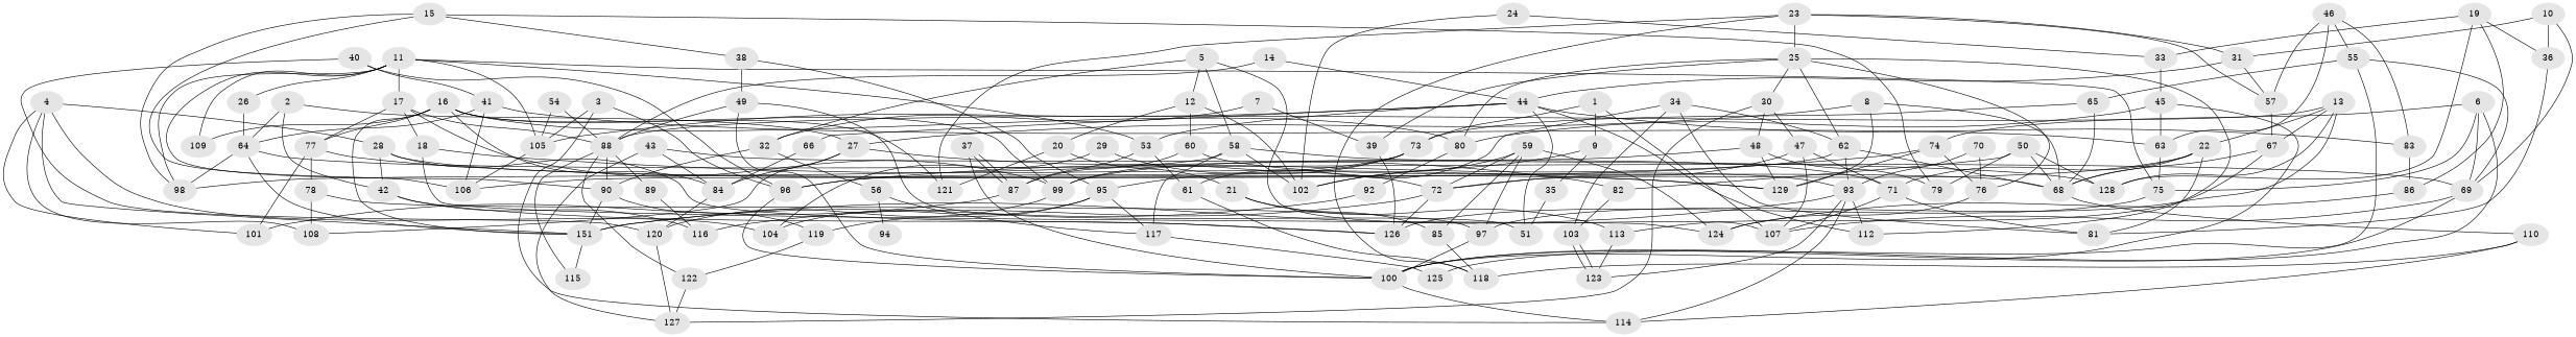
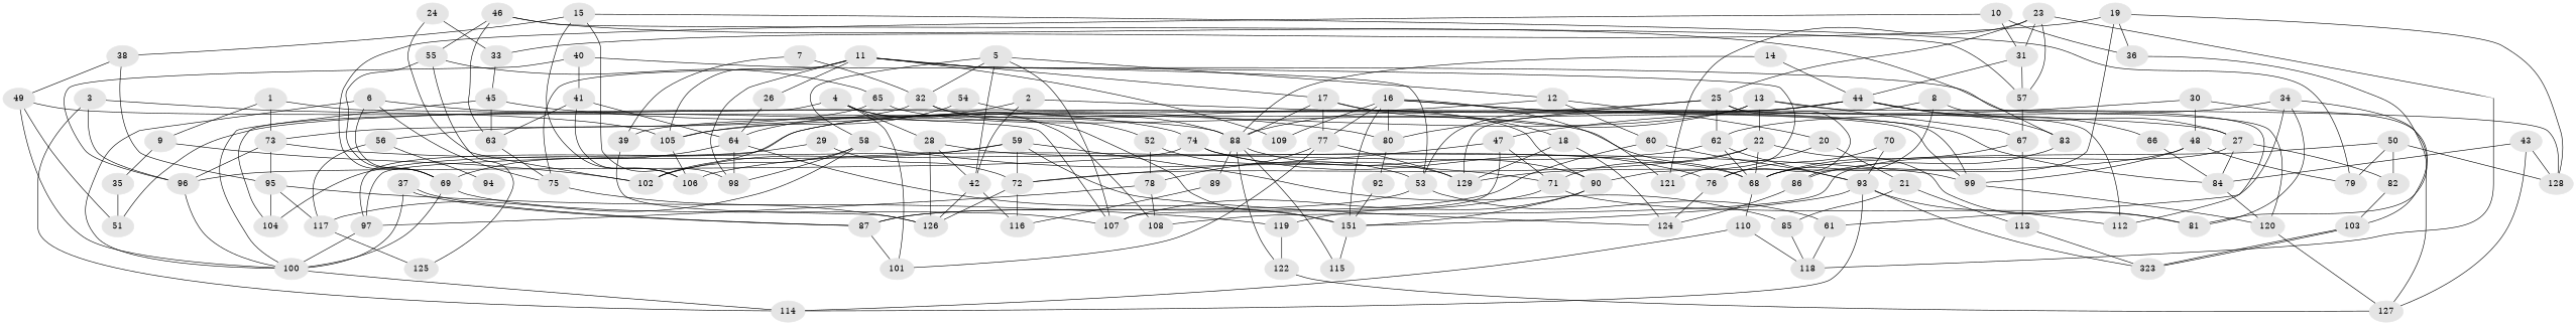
  graph {
    node [color=gray90 style=filled]
    1
    9
    73
    107
    35
    102
    96
    99
    95
    2
    27
    42
    64
    108
    84
    82
    126
    116
    n19 [label=151]
    69
    98
    3
    105
    114
    100
    106
    4
    28
    101
    104
    68
    115
    5
    12
    32
    58
    20
    60
    90
+   52
    56
    71
    117
    6
    74
    75
    129
    76
    7
    39
    8
    110
    51
    10
    31
    36
    44
    57
    81
    11
    17
    26
    53
    109
    88
    77
    18
    61
    87
    119
    121
    21
    93
    13
    22
    67
    97
    128
    72
    113
    89
    122
    14
    112
    66
    83
    15
    38
    79
    49
    16
    80
    78
    92
    120
    124
    19
    33
    86
    45
    85
    118
-   123
+   123 [label=323]
    23
    25
    30
    62
    24
    47
    48
    127
    103
    29
    94
    63
    34
    37
    40
    41
    43
    46
    55
    65
    125
    50
    54
    59
    70
    1 -- 9
    1 -- 73
    1 -- 107
    9 -- 35
    9 -- 102
    73 -- 96
    73 -- 99
    73 -- 95
    35 -- 51
    96 -- 100
    99 -- 120
    95 -- 104
    95 -- 117
    95 -- 119
    2 -- 27
    2 -- 42
    2 -- 64
    27 -- 108
    27 -- 84
    27 -- 82
    42 -- 126
    42 -- 116
    64 -- n19
    64 -- 69
    64 -- 98
    84 -- 120
    82 -- 103
    n19 -- 115
    69 -- 107
    69 -- 100
    3 -- 96
    3 -- 105
    3 -- 114
    105 -- 106
    100 -- 114
    4 -- 108
    4 -- n19
    4 -- 28
    4 -- 101
    4 -- 104
    28 -- 42
    28 -- 126
    28 -- 68
    68 -- 110
    5 -- 107
+   5 -- 42
    5 -- 12
    5 -- 32
    5 -- 58
    12 -- 102
    12 -- 20
    12 -- 60
    32 -- 90
+   32 -- 52
    32 -- 56
    58 -- 102
    58 -- 98
    58 -- 71
    58 -- 117
    20 -- 121
    20 -- 21
    60 -- 87
    60 -- 93
    90 -- n19
    90 -- 119
+   52 -- 53
+   52 -- 78
    56 -- 117
    56 -- 94
    71 -- 107
    71 -- 81
    117 -- 125
    6 -- 69
    6 -- 100
    6 -- 74
    6 -- 75
    74 -- 96
    74 -- 129
    74 -- 76
    75 -- 126
    76 -- 124
    7 -- 32
    7 -- 39
    39 -- 126
    8 -- 27
    8 -- 68
    8 -- 129
    110 -- 114
    110 -- 118
    10 -- 69
    10 -- 31
    10 -- 36
    31 -- 44
    31 -- 57
    36 -- 81
    44 -- 105
    44 -- 51
    44 -- 53
    44 -- 112
    44 -- 66
    44 -- 83
    57 -- 67
    11 -- 98
    11 -- 105
    11 -- 90
    11 -- 75
    11 -- 17
    11 -- 26
    11 -- 53
    11 -- 109
    17 -- 99
    17 -- 88
    17 -- 77
    17 -- 18
    26 -- 64
    53 -- 61
    53 -- 87
    88 -- 115
    88 -- 90
    88 -- 89
    88 -- 122
    77 -- 101
    77 -- 129
    77 -- 78
    18 -- 129
    18 -- 124
    61 -- 118
    87 -- 101
    119 -- 122
    21 -- 113
    21 -- 85
    93 -- n19
    93 -- 114
    93 -- 112
    93 -- 123
    13 -- 88
    13 -- 22
    13 -- 67
    13 -- 97
    13 -- 128
    22 -- 68
    22 -- 71
    22 -- 81
    22 -- 72
    67 -- 68
    67 -- 113
    97 -- 100
    72 -- 126
    72 -- 116
    113 -- 123
    89 -- 116
    122 -- 127
    14 -- 44
    14 -- 88
    66 -- 84
    83 -- 86
    15 -- 98
    15 -- 106
    15 -- 38
    15 -- 79
    38 -- 95
    38 -- 49
    49 -- 100
    49 -- 51
    49 -- 88
    16 -- 99
    16 -- 84
    16 -- n19
    16 -- 109
    16 -- 77
    16 -- 121
    16 -- 80
    80 -- 92
    78 -- 108
    78 -- 97
    92 -- n19
    120 -- 127
    19 -- 36
    19 -- 128
    19 -- 33
    19 -- 86
    33 -- 45
    86 -- 124
    45 -- 100
    45 -- 80
    45 -- 63
    85 -- 118
    23 -- 31
    23 -- 57
    23 -- 121
    23 -- 118
    23 -- 25
    25 -- 76
    25 -- 39
    25 -- 112
    25 -- 80
-   25 -- 30
    25 -- 62
    30 -- 47
    30 -- 48
    30 -- 127
    62 -- 106
    62 -- 68
    62 -- 93
    24 -- 102
    24 -- 33
    47 -- 107
    47 -- 71
    47 -- 72
    48 -- 99
    48 -- 129
    48 -- 79
    103 -- 123
    103 -- 123
    29 -- 104
    29 -- 72
    63 -- 75
    34 -- 81
    34 -- 61
    34 -- 62
    34 -- 103
    37 -- 100
    37 -- 87
    37 -- 87
    40 -- 96
    40 -- 120
    40 -- 41
    41 -- 64
    41 -- 106
    41 -- 63
    43 -- 84
    43 -- 128
    43 -- 127
    46 -- 57
    46 -- 83
    46 -- 63
    46 -- 55
    55 -- 69
    55 -- 65
    55 -- 125
    65 -- 73
    65 -- 68
    50 -- 82
    50 -- 68
    50 -- 128
    50 -- 79
    54 -- 105
    54 -- 88
    59 -- 102
    59 -- 97
    59 -- 72
    59 -- 124
    59 -- 85
    70 -- 76
    70 -- 93
  }
